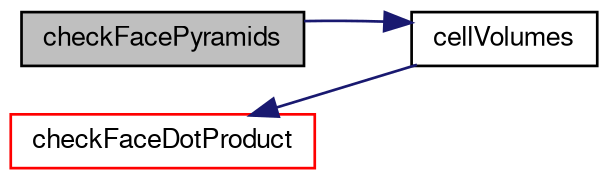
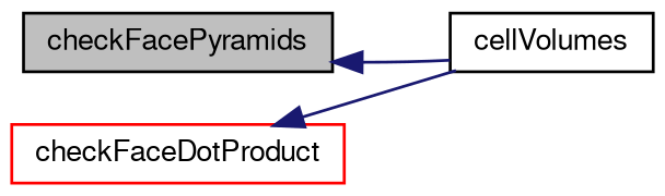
  digraph {
    rankdir=LR
    node [color=black fontname=FreeSans fontsize=10 shape=record]
    edge [color=midnightblue dir=back fontname=FreeSans fontsize=10 labelfontname=FreeSans labelfontsize=10 style=solid]
    n1 [fillcolor=grey75 fontcolor=black height=0.2 label=checkFacePyramids style=filled width=0.4]
    n2 [height=0.2 label=cellVolumes width=0.4]
    n3 [color=red height=0.2 label=checkFaceDotProduct width=0.4]
-   n2 -> n1
+   n1 -> n2
    n3 -> n2
  }
